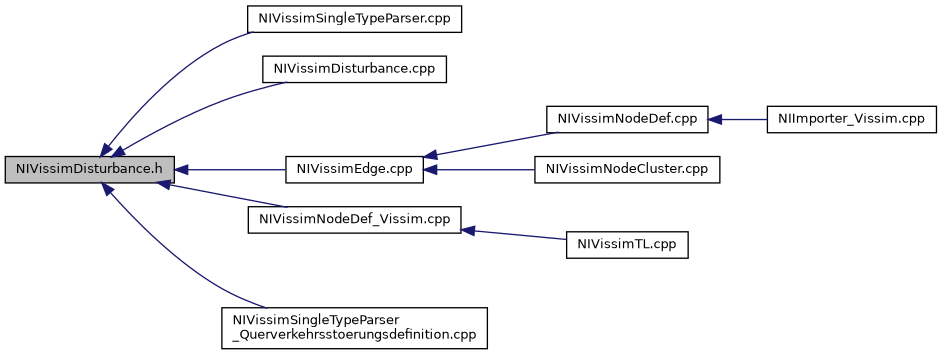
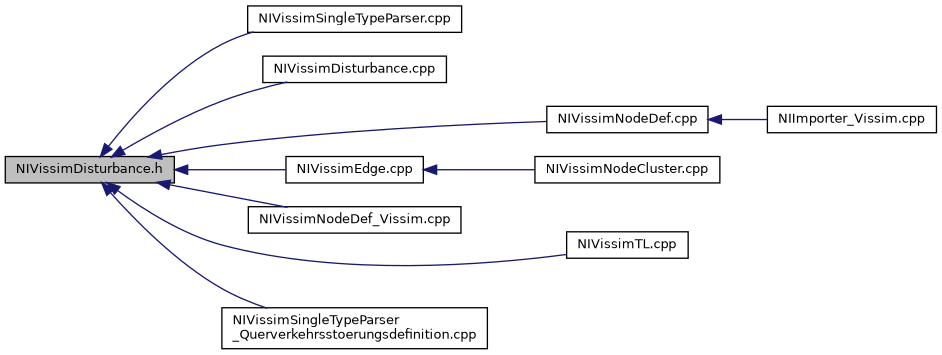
  digraph {
    rankdir=LR
    node [color=black fillcolor=white fontname=Helvetica fontsize=10 shape=record style=filled]
    edge [color=midnightblue dir=back fontname=Helvetica fontsize=10 labelfontname=Helvetica labelfontsize=10 style=solid]
    n1 [fillcolor=grey75 fontcolor=black height=0.2 label="NIVissimDisturbance.h" width=0.4]
    n2 [height=0.2 label="NIVissimSingleTypeParser.cpp" width=0.4]
    n3 [height=0.2 label="NIVissimDisturbance.cpp" width=0.4]
    n4 [height=0.2 label="NIVissimEdge.cpp" width=0.4]
    n5 [height=0.2 label="NIVissimNodeDef.cpp" width=0.4]
    n6 [height=0.2 label="NIVissimNodeDef_Vissim.cpp" width=0.4]
    n7 [height=0.2 label="NIVissimTL.cpp" width=0.4]
    n8 [height=0.2 label="NIVissimSingleTypeParser\l_Querverkehrsstoerungsdefinition.cpp" width=0.4]
    n9 [height=0.2 label="NIImporter_Vissim.cpp" width=0.4]
    n10 [height=0.2 label="NIVissimNodeCluster.cpp" width=0.4]
    n1 -> n2
    n1 -> n3
    n1 -> n4
-   n4 -> n5
+   n1 -> n5
    n1 -> n6
-   n6 -> n7
+   n1 -> n7
    n1 -> n8
    n4 -> n10
    n5 -> n9
  }
